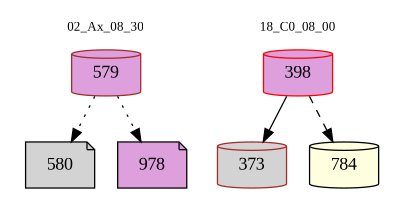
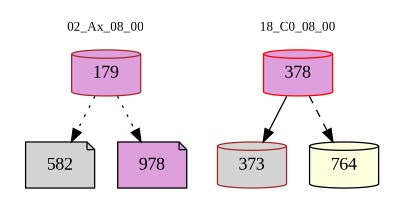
  digraph {
    fontname="Liberation Serif"
    node [color=black fillcolor=plum fontname="Liberation Serif" shape=cylinder style=filled]
    edge [color=black fontname="Liberation Serif" style=dotted]
-   n1 [color=brown label=579]
-   n2 [fillcolor=lightgrey label=580 shape=note]
+   n1 [color=brown label=179]
+   n2 [fillcolor=lightgrey label=582 shape=note]
    n3 [label=978 shape=note]
-   n4 [color=red label=398]
+   n4 [color=red label=378]
    n5 [color=brown fillcolor=lightgrey label=373]
-   n6 [fillcolor=lightyellow label=784]
+   n6 [fillcolor=lightyellow label=764]
    subgraph cluster_1 {
      color=white
      fontsize=10
-     label="02_Ax_08_30"
+     label="02_Ax_08_00"
      n1
      n2
      n3
    }
    subgraph cluster_2 {
      color=white
      fontsize=10
      label="18_C0_08_00"
      n4
      n5
      n6
    }
    n1 -> n2
    n1 -> n3
    n4 -> n5 [style=solid]
    n4 -> n6 [style=dashed]
  }
